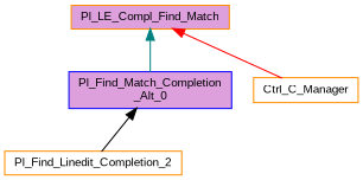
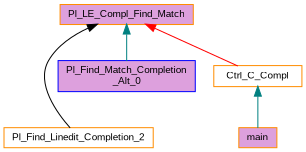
  digraph {
    fontname="Liberation Sans"
    rankdir=TB
    node [color=darkorange fillcolor=plum fontname="Liberation Sans" fontsize=10 shape=record style=filled]
    edge [color=teal dir=back fontname="Liberation Sans" fontsize=10 labelfontname=Helvetica labelfontsize=10 style=solid]
    n1 [fontcolor=black height=0.2 label=Pl_LE_Compl_Find_Match width=0.4]
    n2 [fillcolor=white height=0.2 label=Pl_Find_Linedit_Completion_2 width=0.4]
    n3 [color=blue height=0.2 label="Pl_Find_Match_Completion\l_Alt_0" width=0.4]
-   n4 [fillcolor=white height=0.2 label=Ctrl_C_Manager width=0.4]
-   n3 -> n2 [color=black]
+   n4 [fillcolor=white height=0.2 label=Ctrl_C_Compl width=0.4]
+   n5 [height=0.2 label=main width=0.4]
+   n1 -> n2 [color=black]
    n1 -> n3
    n1 -> n4 [color=red]
+   n4 -> n5
  }
